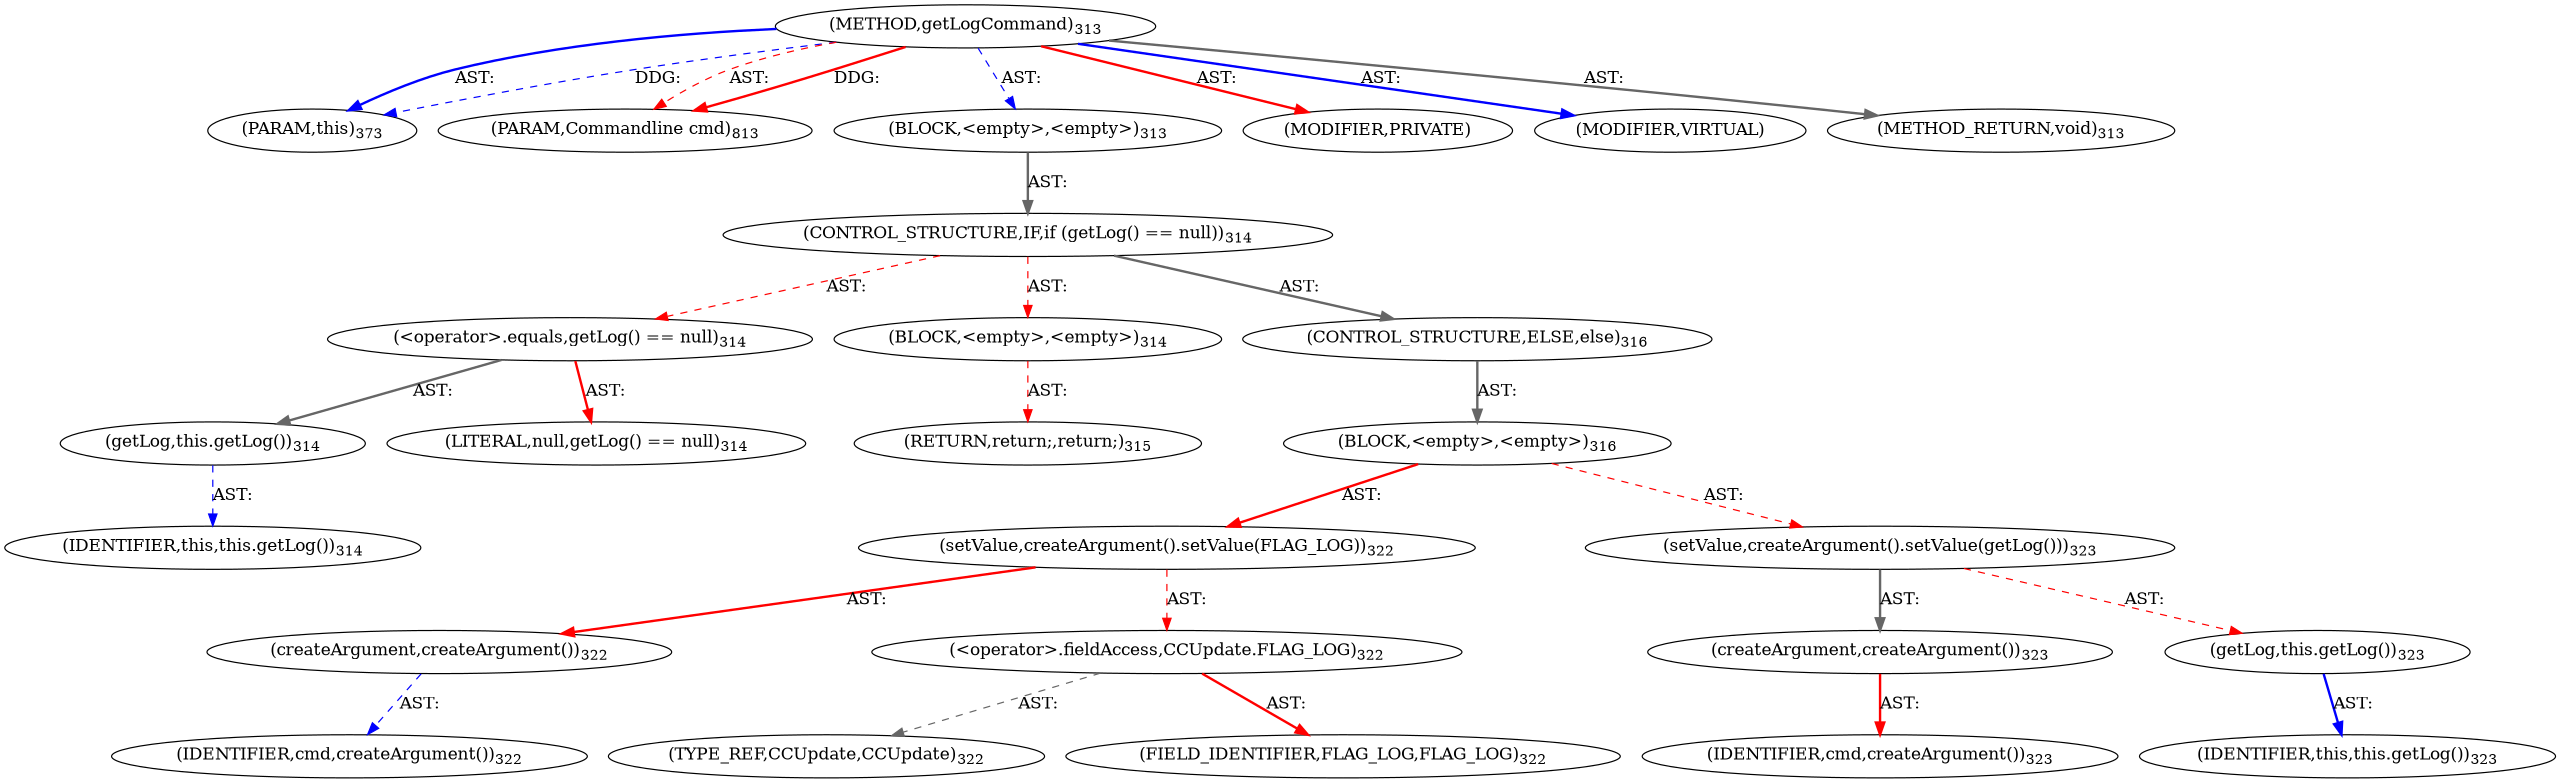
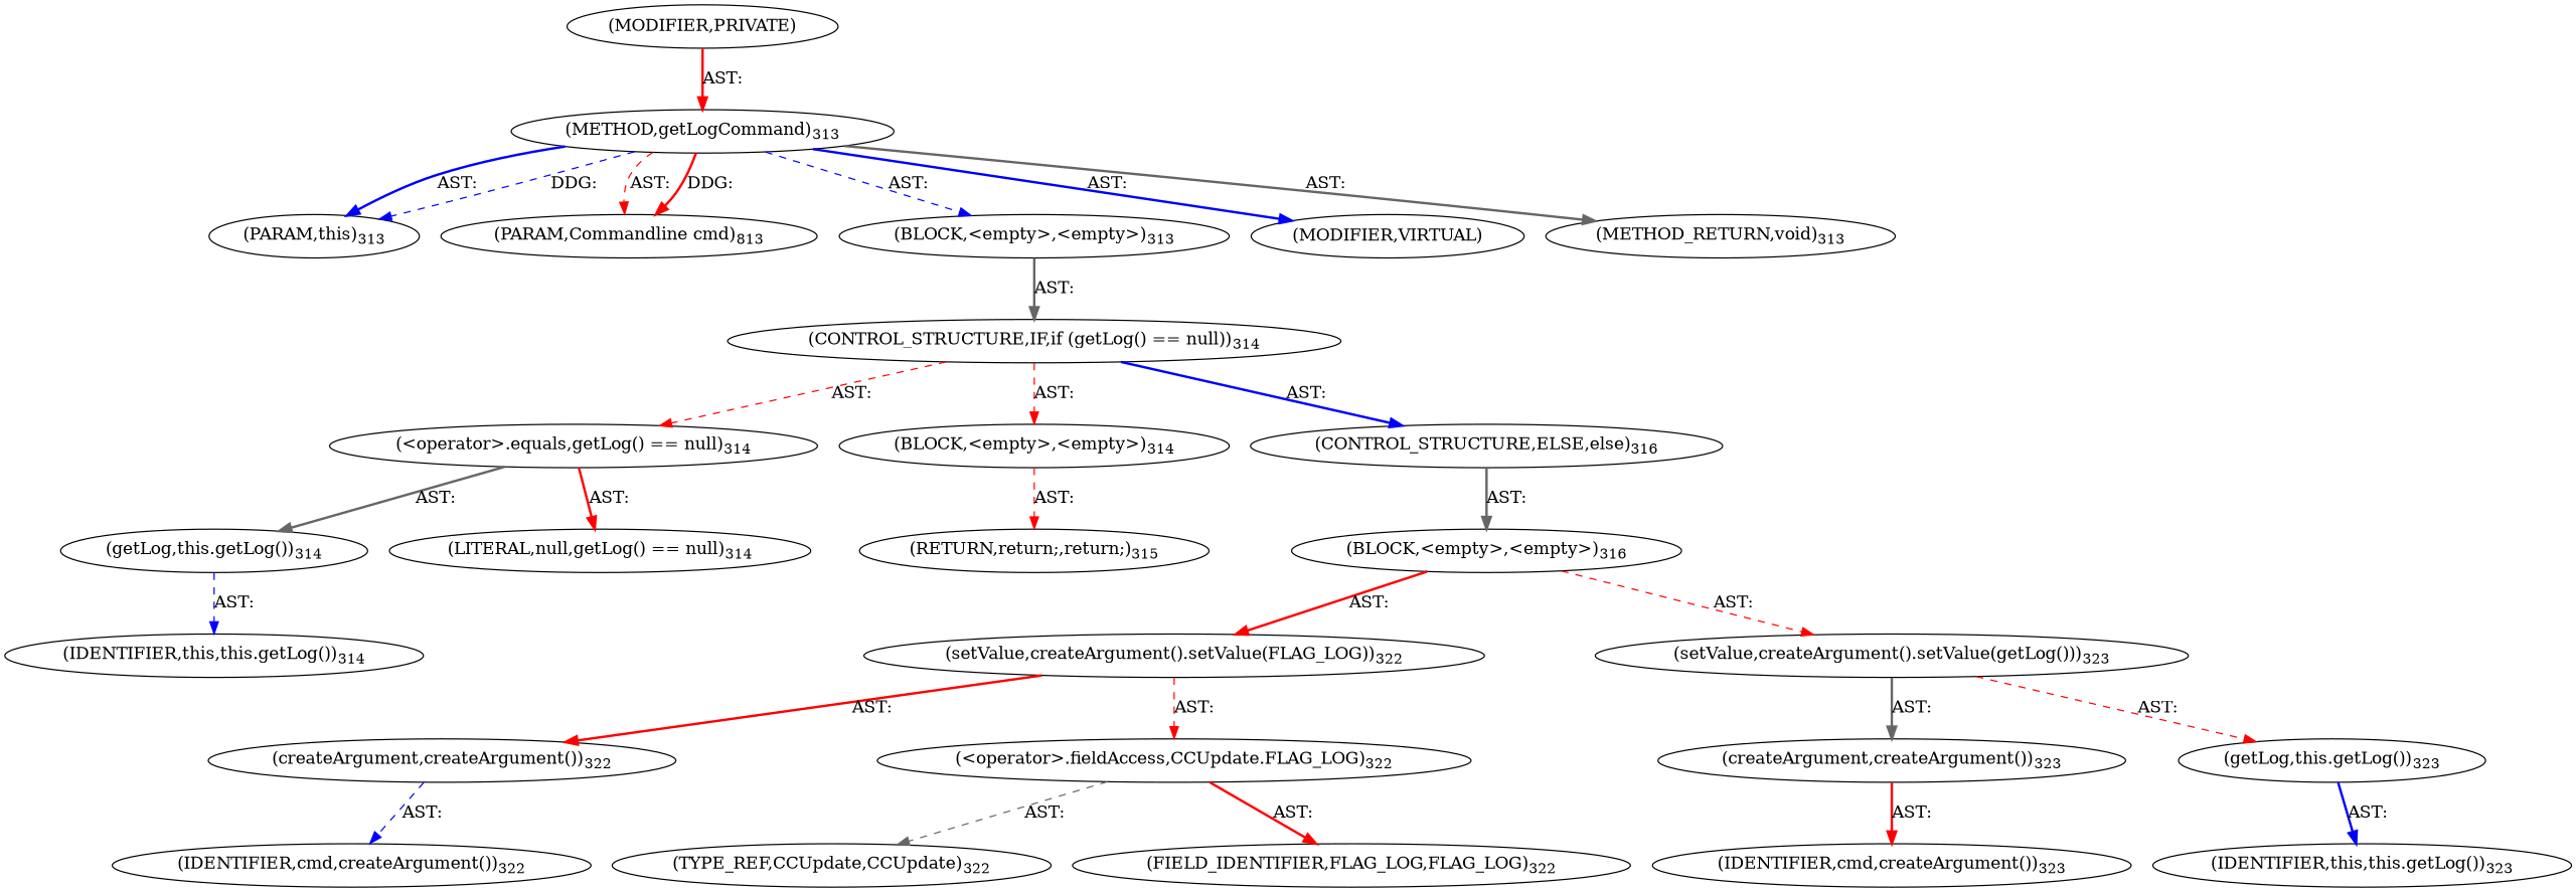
  digraph {
    edge [color=red style=bold]
    n1 [label=<(METHOD,getLogCommand)<SUB>313</SUB>>]
-   n2 [label=<(PARAM,this)<SUB>373</SUB>>]
+   n2 [label=<(PARAM,this)<SUB>313</SUB>>]
    n3 [label=<(PARAM,Commandline cmd)<SUB>813</SUB>>]
    n4 [label=<(BLOCK,&lt;empty&gt;,&lt;empty&gt;)<SUB>313</SUB>>]
    n5 [label=<(MODIFIER,PRIVATE)>]
    n6 [label=<(MODIFIER,VIRTUAL)>]
    n7 [label=<(METHOD_RETURN,void)<SUB>313</SUB>>]
    n8 [label=<(CONTROL_STRUCTURE,IF,if (getLog() == null))<SUB>314</SUB>>]
    n9 [label=<(&lt;operator&gt;.equals,getLog() == null)<SUB>314</SUB>>]
    n10 [label=<(BLOCK,&lt;empty&gt;,&lt;empty&gt;)<SUB>314</SUB>>]
    n11 [label=<(CONTROL_STRUCTURE,ELSE,else)<SUB>316</SUB>>]
    n12 [label=<(getLog,this.getLog())<SUB>314</SUB>>]
    n13 [label=<(LITERAL,null,getLog() == null)<SUB>314</SUB>>]
    n14 [label=<(RETURN,return;,return;)<SUB>315</SUB>>]
    n15 [label=<(BLOCK,&lt;empty&gt;,&lt;empty&gt;)<SUB>316</SUB>>]
    n16 [label=<(IDENTIFIER,this,this.getLog())<SUB>314</SUB>>]
    n17 [label=<(setValue,createArgument().setValue(FLAG_LOG))<SUB>322</SUB>>]
    n18 [label=<(setValue,createArgument().setValue(getLog()))<SUB>323</SUB>>]
    n19 [label=<(createArgument,createArgument())<SUB>322</SUB>>]
    n20 [label=<(&lt;operator&gt;.fieldAccess,CCUpdate.FLAG_LOG)<SUB>322</SUB>>]
    n21 [label=<(createArgument,createArgument())<SUB>323</SUB>>]
    n22 [label=<(getLog,this.getLog())<SUB>323</SUB>>]
    n23 [label=<(IDENTIFIER,cmd,createArgument())<SUB>322</SUB>>]
    n24 [label=<(TYPE_REF,CCUpdate,CCUpdate)<SUB>322</SUB>>]
    n25 [label=<(FIELD_IDENTIFIER,FLAG_LOG,FLAG_LOG)<SUB>322</SUB>>]
    n26 [label=<(IDENTIFIER,cmd,createArgument())<SUB>323</SUB>>]
    n27 [label=<(IDENTIFIER,this,this.getLog())<SUB>323</SUB>>]
    n1 -> n2 [color=blue label="AST: "]
    n1 -> n2 [color=blue label="DDG: " style=dashed]
    n1 -> n3 [label="AST: " style=dashed]
    n1 -> n3 [label="DDG: "]
    n1 -> n4 [color=blue label="AST: " style=dashed]
-   n1 -> n5 [label="AST: "]
+   n5 -> n1 [label="AST: "]
    n1 -> n6 [color=blue label="AST: "]
    n1 -> n7 [color=gray40 label="AST: "]
    n4 -> n8 [color=gray40 label="AST: "]
    n8 -> n9 [label="AST: " style=dashed]
    n8 -> n10 [label="AST: " style=dashed]
-   n8 -> n11 [color=gray40 label="AST: "]
+   n8 -> n11 [color=blue label="AST: "]
    n9 -> n12 [color=gray40 label="AST: "]
    n9 -> n13 [label="AST: "]
    n10 -> n14 [label="AST: " style=dashed]
    n11 -> n15 [color=gray40 label="AST: "]
    n12 -> n16 [color=blue label="AST: " style=dashed]
    n15 -> n17 [label="AST: "]
    n15 -> n18 [label="AST: " style=dashed]
    n17 -> n19 [label="AST: "]
    n17 -> n20 [label="AST: " style=dashed]
    n18 -> n21 [color=gray40 label="AST: "]
    n18 -> n22 [label="AST: " style=dashed]
    n19 -> n23 [color=blue label="AST: " style=dashed]
    n20 -> n24 [color=gray40 label="AST: " style=dashed]
    n20 -> n25 [label="AST: "]
    n21 -> n26 [label="AST: "]
    n22 -> n27 [color=blue label="AST: "]
  }
